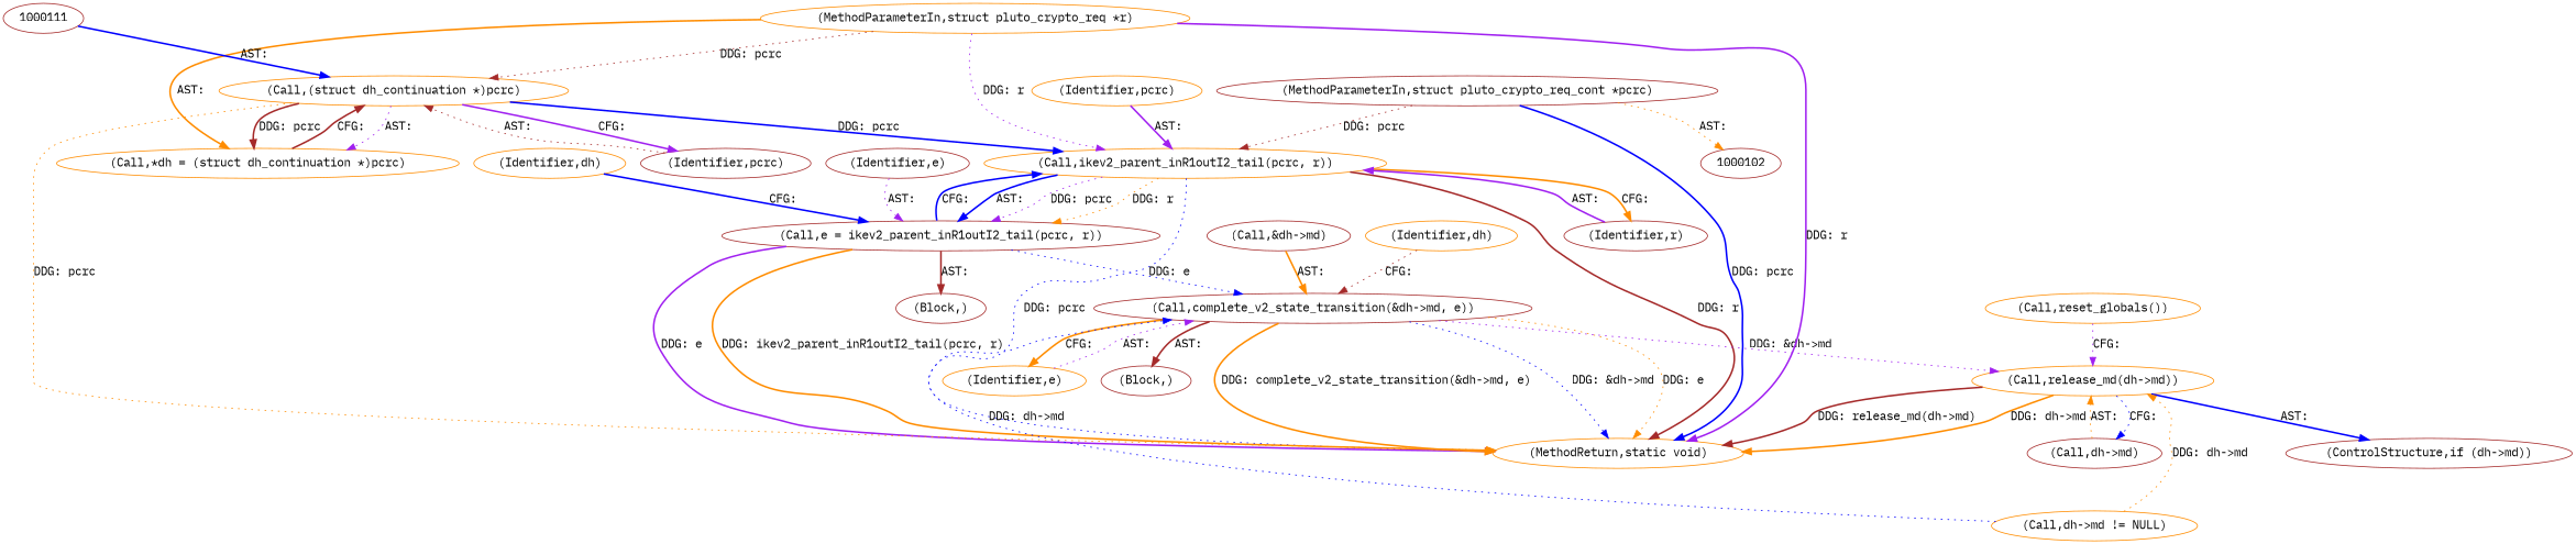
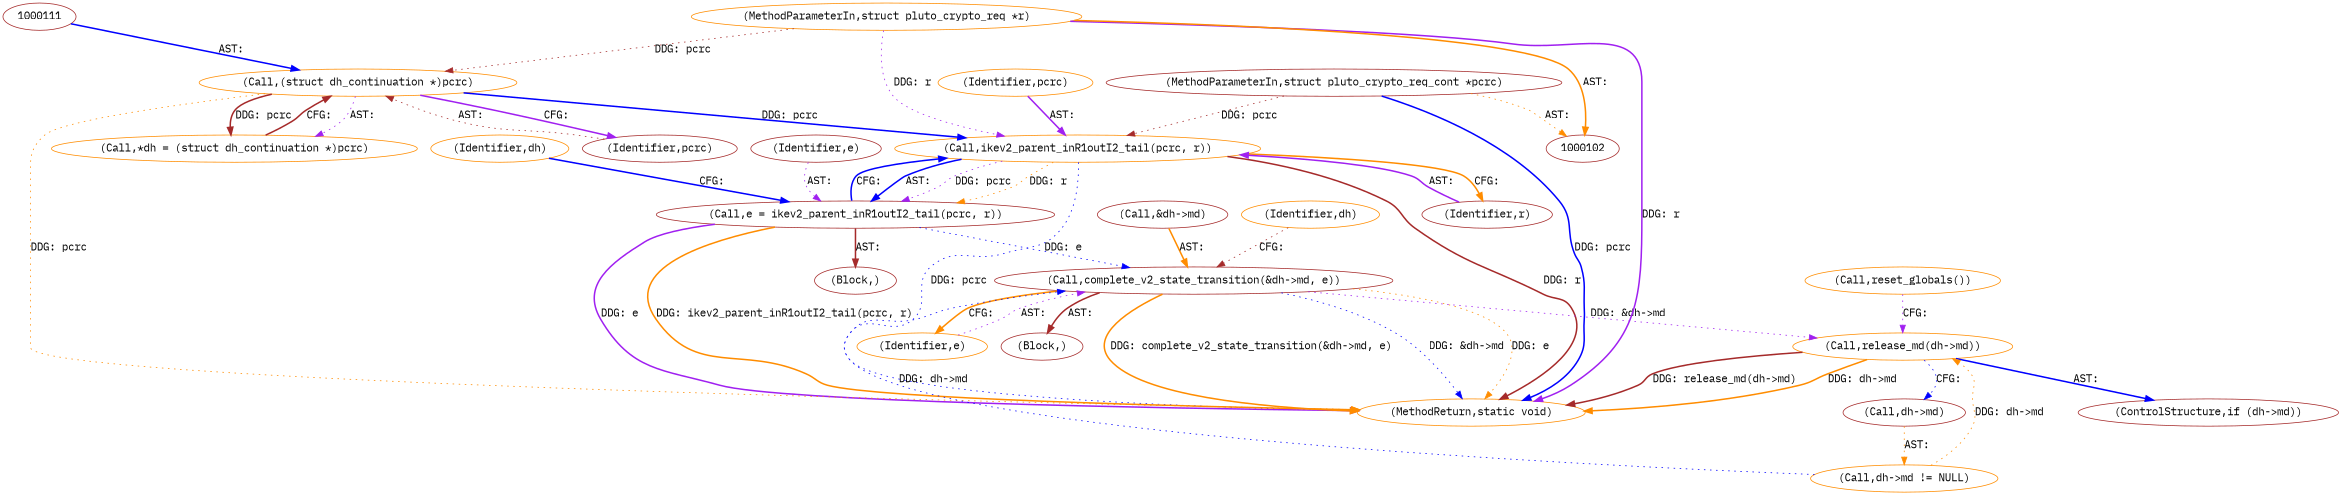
  digraph {
    fontname="IBM Plex Mono"
    node [color=brown fontname="IBM Plex Mono"]
    edge [color=darkorange fontname="IBM Plex Mono" style=bold]
    n1 [color=darkorange label="(Call,ikev2_parent_inR1outI2_tail(pcrc, r))"]
    n2 [label="(Call,e = ikev2_parent_inR1outI2_tail(pcrc, r))"]
    n3 [color=darkorange label="(MethodReturn,static void)"]
    n4 [label="(Identifier,r)"]
    n5 [label="(Call,complete_v2_state_transition(&dh->md, e))"]
    n6 [label="(Block,)"]
    n7 [color=darkorange label="(Call,(struct dh_continuation *)pcrc)"]
    n8 [label="(Identifier,pcrc)"]
    n9 [color=darkorange label="(Call,*dh = (struct dh_continuation *)pcrc)"]
    n10 [label="(MethodParameterIn,struct pluto_crypto_req_cont *pcrc)"]
    1000102
    n12 [color=darkorange label="(MethodParameterIn,struct pluto_crypto_req *r)"]
    n13 [color=darkorange label="(Call,release_md(dh->md))"]
    n14 [color=darkorange label="(Identifier,e)"]
    n15 [label="(Block,)"]
    n16 [label="(ControlStructure,if (dh->md))"]
    n17 [label="(Call,dh->md)"]
    n18 [color=darkorange label="(Identifier,dh)"]
    n19 [color=darkorange label="(Call,dh->md != NULL)"]
    n20 [label="(Identifier,e)"]
    n21 [color=darkorange label="(Identifier,pcrc)"]
    n22 [color=darkorange label="(Identifier,dh)"]
    n23 [color=darkorange label="(Call,reset_globals())"]
    n24 [label="(Call,&dh->md)"]
    1000111
    n1 -> n2 [color=blue label="AST: "]
    n1 -> n2 [color=purple label="DDG: pcrc" style=dotted]
    n1 -> n2 [label="DDG: r" style=dotted]
    n1 -> n3 [color=brown label="DDG: r"]
    n1 -> n3 [color=blue label="DDG: pcrc" style=dotted]
    n1 -> n4 [label="CFG: "]
    n2 -> n1 [color=blue label="CFG: "]
    n2 -> n3 [color=purple label="DDG: e"]
    n2 -> n3 [label="DDG: ikev2_parent_inR1outI2_tail(pcrc, r)"]
    n2 -> n5 [color=blue label="DDG: e" style=dotted]
    n2 -> n6 [color=brown label="AST: "]
    n4 -> n1 [color=purple label="AST: "]
    n5 -> n3 [color=blue label="DDG: &dh->md" style=dotted]
    n5 -> n3 [label="DDG: e" style=dotted]
    n5 -> n3 [label="DDG: complete_v2_state_transition(&dh->md, e)"]
    n5 -> n13 [color=purple label="DDG: &dh->md" style=dotted]
    n5 -> n14 [label="CFG: "]
    n5 -> n15 [color=brown label="AST: "]
    n7 -> n1 [color=blue label="DDG: pcrc"]
    n7 -> n3 [label="DDG: pcrc" style=dotted]
    n7 -> n8 [color=purple label="CFG: "]
    n7 -> n9 [color=purple label="AST: " style=dotted]
    n7 -> n9 [color=brown label="DDG: pcrc"]
    n8 -> n7 [color=brown label="AST: " style=dotted]
    n9 -> n7 [color=brown label="CFG: "]
    n10 -> n1 [color=brown label="DDG: pcrc" style=dotted]
    n10 -> n3 [color=blue label="DDG: pcrc"]
    n10 -> 1000102 [label="AST: " style=dotted]
    n12 -> n1 [color=purple label="DDG: r" style=dotted]
    n12 -> n3 [color=purple label="DDG: r"]
    n12 -> n7 [color=brown label="DDG: pcrc" style=dotted]
-   n12 -> n9 [label="AST: "]
+   n12 -> 1000102 [label="AST: "]
    n13 -> n3 [label="DDG: dh->md"]
    n13 -> n3 [color=brown label="DDG: release_md(dh->md)"]
    n13 -> n16 [color=blue label="AST: "]
    n13 -> n17 [color=blue label="CFG: " style=dotted]
    n14 -> n5 [color=purple label="AST: " style=dotted]
-   n17 -> n13 [label="AST: " style=dotted]
+   n17 -> n19 [label="AST: " style=dotted]
    n18 -> n2 [color=blue label="CFG: "]
    n19 -> n5 [color=blue label="DDG: dh->md" style=dotted]
    n19 -> n13 [label="DDG: dh->md" style=dotted]
    n20 -> n2 [color=purple label="AST: " style=dotted]
    n21 -> n1 [color=purple label="AST: "]
    n22 -> n5 [color=brown label="CFG: " style=dotted]
    n23 -> n13 [color=purple label="CFG: " style=dotted]
    n24 -> n5 [label="AST: "]
    1000111 -> n7 [color=blue label="AST: "]
  }
